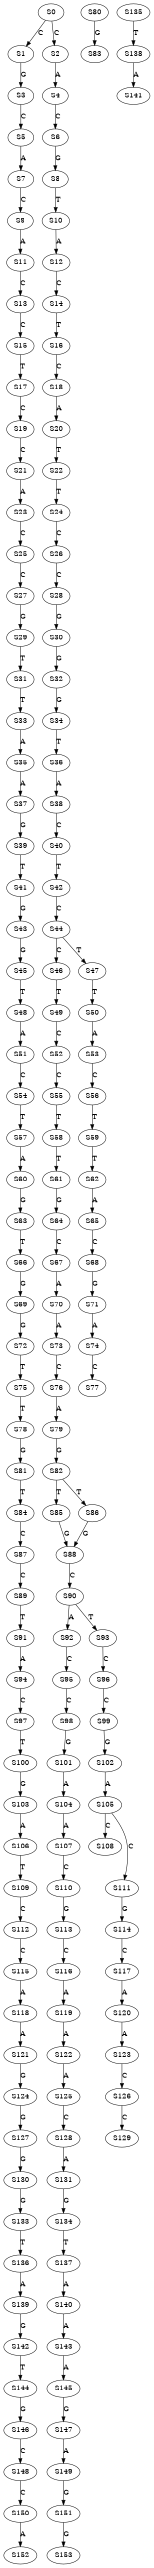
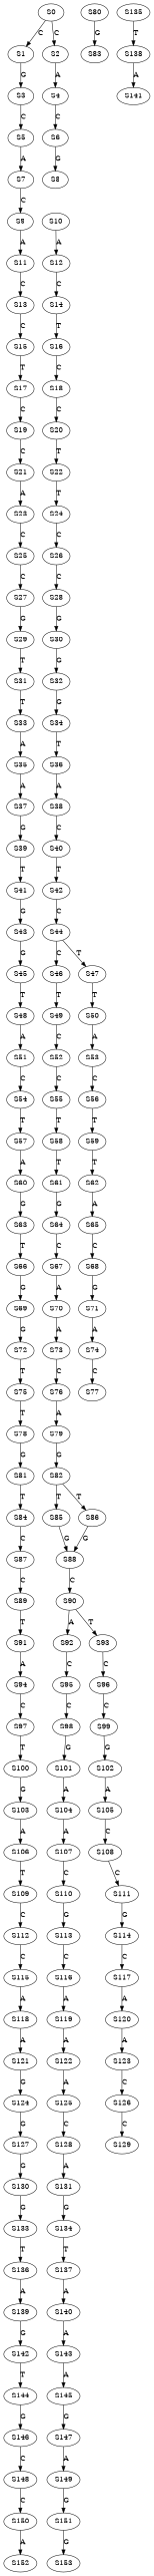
  strict digraph {
    S0
    S1
    S2
    S3
    S4
    S5
    S6
    S7
    S8
    S9
    S10
    S11
    S12
    S13
    S14
    S15
    S16
    S17
    S18
    S19
    S20
    S21
    S22
    S23
    S24
    S25
    S26
    S27
    S28
    S29
    S30
    S31
    S32
    S33
    S34
    S35
    S36
    S37
    S38
    S39
    S40
    S41
    S42
    S43
    S44
    S45
    S46
    S47
    S48
    S49
    S50
    S51
    S52
    S53
    S54
    S55
    S56
    S57
    S58
    S59
    S60
    S61
    S62
    S63
    S64
    S65
    S66
    S67
    S68
    S69
    S70
    S71
    S72
    S73
    S74
    S75
    S76
    S77
    S78
    S79
    S81
    S82
    S80
    S83
    S84
    S85
    S86
    S87
    S88
    S89
    S90
    S91
    S92
    S93
    S94
    S95
    S96
    S97
    S98
    S99
    S100
    S101
    S102
    S103
    S104
    S105
    S106
    S107
    S108
    S109
    S110
    S111
    S112
    S113
    S114
    S115
    S116
    S117
    S118
    S119
    S120
    S121
    S122
    S123
    S124
    S125
    S126
    S127
    S128
    S129
    S130
    S131
    S133
    S134
    S136
    S137
    S135
    S138
    S139
    S140
    S141
    S142
    S143
    S144
    S145
    S146
    S147
    S148
    S149
    S150
    S151
    S152
    S153
    S0 -> S1 [label=C]
    S0 -> S2 [label=C]
    S1 -> S3 [label=G]
    S2 -> S4 [label=A]
    S3 -> S5 [label=C]
    S4 -> S6 [label=C]
    S5 -> S7 [label=A]
    S6 -> S8 [label=G]
    S7 -> S9 [label=C]
-   S8 -> S10 [label=T]
    S9 -> S11 [label=A]
    S10 -> S12 [label=A]
    S11 -> S13 [label=C]
    S12 -> S14 [label=C]
    S13 -> S15 [label=C]
    S14 -> S16 [label=T]
    S15 -> S17 [label=T]
    S16 -> S18 [label=C]
    S17 -> S19 [label=C]
-   S18 -> S20 [label=A]
+   S18 -> S20 [label=C]
    S19 -> S21 [label=C]
    S20 -> S22 [label=T]
    S21 -> S23 [label=A]
    S22 -> S24 [label=T]
    S23 -> S25 [label=C]
    S24 -> S26 [label=C]
    S25 -> S27 [label=C]
    S26 -> S28 [label=C]
    S27 -> S29 [label=G]
    S28 -> S30 [label=G]
    S29 -> S31 [label=T]
    S30 -> S32 [label=G]
    S31 -> S33 [label=T]
    S32 -> S34 [label=G]
    S33 -> S35 [label=A]
    S34 -> S36 [label=T]
    S35 -> S37 [label=A]
    S36 -> S38 [label=A]
    S37 -> S39 [label=G]
    S38 -> S40 [label=C]
    S39 -> S41 [label=T]
    S40 -> S42 [label=T]
    S41 -> S43 [label=G]
    S42 -> S44 [label=C]
    S43 -> S45 [label=G]
    S44 -> S46 [label=C]
    S44 -> S47 [label=T]
    S45 -> S48 [label=T]
    S46 -> S49 [label=T]
    S47 -> S50 [label=T]
    S48 -> S51 [label=A]
    S49 -> S52 [label=C]
    S50 -> S53 [label=A]
    S51 -> S54 [label=C]
    S52 -> S55 [label=C]
    S53 -> S56 [label=C]
    S54 -> S57 [label=T]
    S55 -> S58 [label=T]
    S56 -> S59 [label=T]
    S57 -> S60 [label=A]
    S58 -> S61 [label=T]
    S59 -> S62 [label=T]
    S60 -> S63 [label=G]
    S61 -> S64 [label=G]
    S62 -> S65 [label=A]
    S63 -> S66 [label=T]
    S64 -> S67 [label=C]
    S65 -> S68 [label=C]
    S66 -> S69 [label=G]
    S67 -> S70 [label=A]
    S68 -> S71 [label=G]
    S69 -> S72 [label=G]
    S70 -> S73 [label=A]
    S71 -> S74 [label=A]
    S72 -> S75 [label=T]
    S73 -> S76 [label=C]
    S74 -> S77 [label=C]
    S75 -> S78 [label=T]
    S76 -> S79 [label=A]
    S78 -> S81 [label=G]
    S79 -> S82 [label=G]
    S81 -> S84 [label=T]
    S82 -> S85 [label=T]
    S82 -> S86 [label=T]
    S80 -> S83 [label=G]
    S84 -> S87 [label=C]
    S85 -> S88 [label=G]
    S86 -> S88 [label=G]
    S87 -> S89 [label=C]
    S88 -> S90 [label=C]
    S89 -> S91 [label=T]
    S90 -> S92 [label=A]
    S90 -> S93 [label=T]
    S91 -> S94 [label=A]
    S92 -> S95 [label=C]
    S93 -> S96 [label=C]
    S94 -> S97 [label=C]
    S95 -> S98 [label=C]
    S96 -> S99 [label=C]
    S97 -> S100 [label=T]
    S98 -> S101 [label=G]
    S99 -> S102 [label=G]
    S100 -> S103 [label=G]
    S101 -> S104 [label=A]
    S102 -> S105 [label=A]
    S103 -> S106 [label=A]
    S104 -> S107 [label=A]
    S105 -> S108 [label=C]
    S106 -> S109 [label=T]
    S107 -> S110 [label=C]
-   S105 -> S111 [label=C]
+   S108 -> S111 [label=C]
    S109 -> S112 [label=C]
    S110 -> S113 [label=G]
    S111 -> S114 [label=G]
    S112 -> S115 [label=C]
    S113 -> S116 [label=C]
    S114 -> S117 [label=C]
    S115 -> S118 [label=A]
    S116 -> S119 [label=A]
    S117 -> S120 [label=A]
    S118 -> S121 [label=A]
    S119 -> S122 [label=A]
    S120 -> S123 [label=A]
    S121 -> S124 [label=G]
    S122 -> S125 [label=A]
    S123 -> S126 [label=C]
    S124 -> S127 [label=G]
    S125 -> S128 [label=C]
    S126 -> S129 [label=C]
    S127 -> S130 [label=G]
    S128 -> S131 [label=A]
    S130 -> S133 [label=G]
    S131 -> S134 [label=G]
    S133 -> S136 [label=T]
    S134 -> S137 [label=T]
    S136 -> S139 [label=A]
    S137 -> S140 [label=A]
    S135 -> S138 [label=T]
    S138 -> S141 [label=A]
    S139 -> S142 [label=G]
    S140 -> S143 [label=A]
    S142 -> S144 [label=T]
    S143 -> S145 [label=A]
    S144 -> S146 [label=G]
    S145 -> S147 [label=G]
    S146 -> S148 [label=C]
    S147 -> S149 [label=A]
    S148 -> S150 [label=C]
    S149 -> S151 [label=G]
    S150 -> S152 [label=A]
    S151 -> S153 [label=G]
  }
